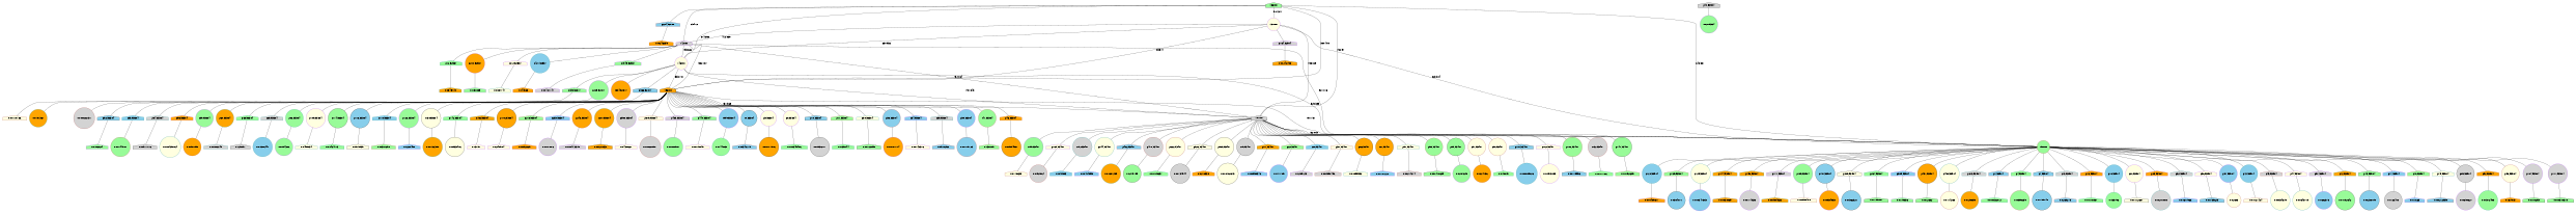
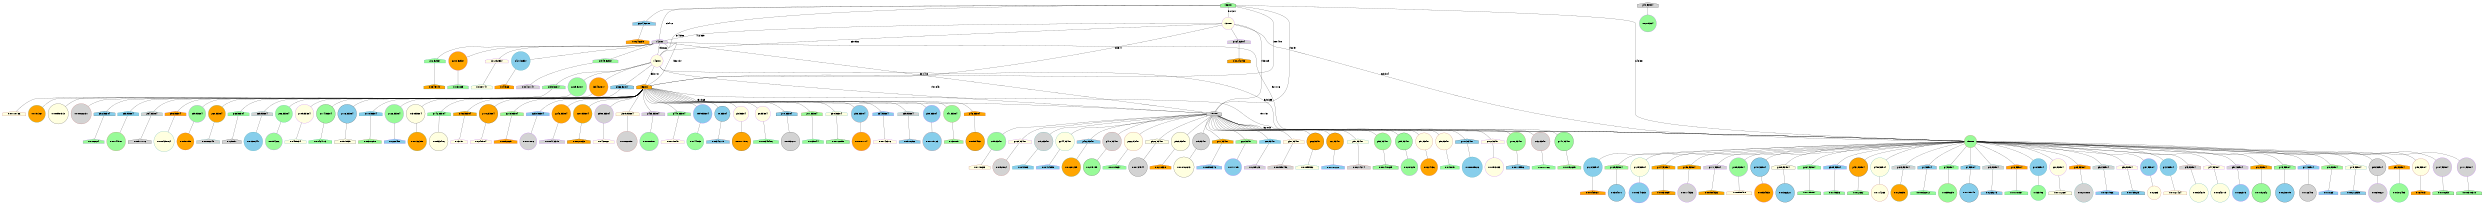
  graph {
    node [color=purple fillcolor=palegreen shape=house style=filled]
    n1 [color=brown fillcolor=skyblue label=0.00346115]
    "p0,53384" [color=black fillcolor=skyblue shape=circle]
    n3 [color=teal label=0.000832072]
    "p1,53504" [color=brown fillcolor=skyblue]
    n5 [color=black fillcolor=orange label=0.00111576 shape=circle]
    "p3,53384" [fillcolor=lightyellow shape=circle]
    n7 [color=brown label=0.00559239 shape=circle]
    "p4,53504" [color=teal]
    n9 [color=black fillcolor=skyblue label=0.00159048 shape=circle]
    "p7,53504" [color=black fillcolor=skyblue]
    n11 [color=teal label=0.000349406]
    "p8,53384" [fillcolor=lightyellow shape=circle]
    n13 [color=black fillcolor=lightgrey label=0.00536711 shape=circle]
    "p10,53384" [color=black fillcolor=skyblue]
    n15 [color=teal label=0.0135044]
    "p11,53384" [color=brown]
    n17 [color=teal fillcolor=orange label=0.0345719]
    "p12,52537" [color=teal]
    n19 [color=brown fillcolor=skyblue label=0.0269275]
    "p13,53504" [color=teal fillcolor=lightgrey]
    n21 [color=black fillcolor=lightyellow label=0.000760673 shape=circle]
    "p15,53481" [color=black fillcolor=lightgrey shape=circle]
    n23 [color=teal label=0.00178837]
    "p16,53504" [fillcolor=orange]
    n25 [fillcolor=skyblue label=0.000958346]
    "p17,53481" [color=teal fillcolor=orange]
    n27 [color=teal label=0.035796 shape=circle]
    "p18,53504" [color=teal fillcolor=skyblue shape=circle]
    n29 [color=black fillcolor=lightyellow label=0.00112687]
    "p20,53504" [fillcolor=lightyellow shape=circle]
    n31 [fillcolor=skyblue label=0.0171705 shape=circle]
    "p22,53481" [color=brown]
    n33 [color=teal fillcolor=lightgrey label=0.00201088 shape=circle]
    "p23,53504" [fillcolor=orange]
    n35 [fillcolor=lightgrey label=0.0289123]
    "p28,53481" [color=teal fillcolor=skyblue]
    n37 [color=black label=0.00702855]
    "p30,53384" [color=teal fillcolor=lightyellow]
    n39 [color=brown fillcolor=lightgrey label=0.000550496]
    "p31,53481" [color=brown fillcolor=lightyellow]
    n41 [fillcolor=skyblue label=0.00677966]
    "p32,53504" [color=teal fillcolor=lightgrey]
    n43 [fillcolor=orange label=0.00781714 shape=circle]
    "p33,53384" [color=brown fillcolor=skyblue shape=circle]
    n45 [fillcolor=lightyellow label=0.00142376]
    "p34,53384" [fillcolor=skyblue]
    n47 [color=brown fillcolor=skyblue label=0.0510252]
    "p35,53384" [color=teal fillcolor=lightgrey]
    n49 [color=black fillcolor=skyblue label=0.00759625]
    "p36,53504" [fillcolor=lightyellow]
    n51 [color=brown fillcolor=lightyellow label=0.02683 shape=circle]
    "p37,53504" [fillcolor=skyblue shape=circle]
    n53 [color=brown fillcolor=skyblue label=0.00119723 shape=circle]
    "p39,53384" [fillcolor=skyblue shape=circle]
    n55 [label=0.0219334 shape=circle]
    "p40,53504" [color=black fillcolor=lightgrey]
    n57 [color=brown label=0.138089]
    "p41,53384" [color=brown shape=circle]
    n59 [color=brown fillcolor=lightyellow label=0.00121424]
    "p42,53504" [color=teal fillcolor=skyblue shape=circle]
    n61 [color=teal fillcolor=lightyellow label=0.00834619 shape=circle]
    "p43,53504" [color=brown fillcolor=lightgrey]
    n63 [color=teal fillcolor=lightyellow label=0.00643719 shape=circle]
    "p44,53504" [fillcolor=lightyellow]
    n65 [color=black fillcolor=orange label=0.00594537 shape=circle]
    "p46,53384" [color=brown fillcolor=orange]
    n67 [label=0.0002824]
    "p52,53384" [color=black fillcolor=skyblue]
    n69 [color=brown label=0.00144801 shape=circle]
    "p53,53384" [color=teal fillcolor=skyblue]
    n71 [color=black fillcolor=lightgrey label=0.00511116]
    "p54,53384" [color=teal fillcolor=lightgrey]
    n73 [color=teal fillcolor=lightyellow label=0.000425164 shape=circle]
    "p56,53384" [fillcolor=orange]
    n75 [fillcolor=skyblue label=0.0682375 shape=circle]
    "p57,53504" [fillcolor=lightgrey]
    n77 [color=brown fillcolor=orange label=0.0057195 shape=circle]
    "p59,53384" [shape=circle]
    n79 [color=teal fillcolor=lightgrey label=0.00886049]
    "p60,53384" [color=teal fillcolor=orange shape=circle]
    n81 [color=black fillcolor=lightgrey label=0.129057]
    "p63,53384" [color=teal]
    n83 [color=teal fillcolor=skyblue label=0.00386441 shape=circle]
    "p65,53384" [color=teal fillcolor=lightgrey]
    n85 [color=teal fillcolor=lightyellow label=0.00899932]
    "p66,53481" [color=black fillcolor=orange shape=circle]
    n87 [fillcolor=skyblue label=0.00101222]
    "p67,53481" [color=black fillcolor=orange shape=circle]
    n89 [color=black label=0.00192642 shape=circle]
    "p72,53504" [color=teal fillcolor=orange]
    n91 [color=black fillcolor=skyblue label=0.00238709 shape=circle]
    "p73,53504" [color=black]
    n93 [color=black fillcolor=lightgrey label=0.0726408 shape=circle]
    "p77,53504" [fillcolor=skyblue]
    n95 [fillcolor=skyblue label=0.011663]
    "p78,53504" [color=brown]
    n97 [color=brown fillcolor=skyblue label=0.000212935]
    "p79,53504" [color=teal fillcolor=lightyellow]
    n99 [label=0.0054326 shape=circle]
    "p86,53384" [color=teal shape=circle]
    n101 [fillcolor=lightgrey label=0.00690627 shape=circle]
    "p89,53504" [color=black fillcolor=lightgrey shape=circle]
    n103 [color=brown fillcolor=lightgrey label=0.00214274]
    "p91,53481" [color=teal fillcolor=lightyellow]
    n105 [color=teal label=0.00372455 shape=circle]
    "p92,53504" [color=brown fillcolor=orange]
    n107 [color=black label=0.000418629]
    "p93,53481" [color=brown shape=circle]
    n109 [label=0.0287225 shape=circle]
    "p95,53481" [color=black shape=circle]
    n111 [color=brown fillcolor=orange label=0.167913]
    "p96,53504" [color=brown fillcolor=lightyellow shape=circle]
    n113 [color=brown fillcolor=orange label=0.0224136 shape=circle]
    "p97,53481" [color=brown fillcolor=lightyellow shape=circle]
    n115 [color=teal label=0.015015]
    "p98,53481" [color=brown fillcolor=lightyellow shape=circle]
    n117 [color=teal fillcolor=skyblue label=0.000885026 shape=circle]
    "p101,53481" [color=black fillcolor=skyblue]
    n119 [fillcolor=lightyellow label=0.00513033 shape=circle]
    "p102,53481" [fillcolor=lightyellow]
    n121 [color=black label=0.0108293]
    "p104,53504" [fillcolor=lightgrey shape=circle]
    n123 [color=teal fillcolor=lightyellow label=0.0455034]
    "p105,53384" [fillcolor=lightyellow shape=circle]
    n125 [color=black fillcolor=skyblue label=0.00119956]
    "p106,53481" [color=brown shape=circle]
    n127 [color=black label=0.000500318]
    "p111,53504" [fillcolor=lightgrey shape=circle]
    n129 [color=teal label=0.00424773]
    "p114,53384" [color=black shape=circle]
    n131 [color=black fillcolor=lightyellow label=0.0579939]
    "p116,53384" [color=black fillcolor=skyblue shape=circle]
    n133 [color=brown label=0.00301258]
    "p118,53384" [color=teal fillcolor=skyblue]
    n135 [fillcolor=orange label=0.000489611]
    "p122,53504" [color=teal fillcolor=skyblue shape=circle]
    n137 [color=black fillcolor=skyblue label=0.0384871 shape=circle]
    "p125,53504" [color=brown]
    n139 [fillcolor=skyblue label=0.0228458]
    "p126,53384" [shape=circle]
    n141 [fillcolor=skyblue label=0.000347383 shape=circle]
    "p129,53504" [color=teal fillcolor=lightyellow shape=circle]
    n143 [color=teal label=0.00101766]
    "p132,53481" [color=brown fillcolor=lightgrey shape=circle]
    n145 [color=brown fillcolor=lightyellow label=0.00110736]
    "p135,52817"
    n147 [color=teal fillcolor=orange label=0.00132398 shape=circle]
    "p138,53384" [color=black fillcolor=lightyellow shape=circle]
    n149 [color=brown label=0.00192625]
    "p141,53481" [color=black shape=circle]
    n151 [color=black fillcolor=lightyellow label=0.00933476 shape=circle]
    "p142,53384" [color=teal]
    n153 [color=black fillcolor=orange label=0.00038069]
    "p144,53504" [color=teal fillcolor=orange]
    n155 [fillcolor=lightyellow label=0.13797]
    "p152,53384" [color=teal fillcolor=orange]
    n157 [color=brown fillcolor=lightyellow label=0.0178633]
    "p155,53481" [shape=circle]
    n159 [fillcolor=lightgrey label=0.00174633 shape=circle]
    "p156,53504" [color=teal fillcolor=orange]
    n161 [color=black fillcolor=orange label=0.00242758]
    "p164,52504" [fillcolor=lightgrey]
    n163 [color=brown fillcolor=lightgrey label=0.0152864 shape=circle]
    "p169,53481" [fillcolor=lightyellow]
    n165 [color=teal fillcolor=orange label=0.000504632]
    "p171,53504" [fillcolor=lightgrey]
    n167 [fillcolor=lightyellow label=0.0248584]
    "p176,53384" [color=black fillcolor=orange shape=circle]
    n169 [color=brown fillcolor=lightyellow label=0.000955488]
    "p185,53504" [shape=circle]
    n171 [fillcolor=orange label=0.00534933 shape=circle]
    "p191,53504" [color=black fillcolor=skyblue shape=circle]
    n173 [color=teal fillcolor=skyblue label=0.0040583]
    "p192,53481" [color=teal fillcolor=lightgrey shape=circle]
    n175 [label=0.0130885]
    "p200,52537" [fillcolor=orange shape=circle]
    n177 [color=black fillcolor=skyblue label=0.00362321 shape=circle]
    "p209,53504" [color=black fillcolor=lightyellow]
    n179 [color=teal fillcolor=lightyellow label=0.0387747]
    "p212,52537" [fillcolor=lightyellow]
    n181 [fillcolor=orange label=0.00892229]
    "p213,53384" [color=brown]
    n183 [color=brown fillcolor=orange label=0.00246235]
    "p224,52008" [color=brown fillcolor=skyblue]
    n185 [color=teal fillcolor=orange label=0.0191367 shape=circle]
    "p229,52817" [shape=circle]
    n187 [fillcolor=lightgrey label=0.0107006 shape=circle]
    "p233,53384" [fillcolor=skyblue]
    n189 [fillcolor=skyblue label=0.00404855]
    "p244,53481" [color=teal fillcolor=lightyellow shape=circle]
    n191 [fillcolor=lightgrey label=0.000473319]
    "p246,53384" [color=brown fillcolor=orange shape=circle]
    n193 [color=black label=0.00155857]
    "p264,53504" [color=teal]
    n195 [color=black fillcolor=orange label=0.00021033]
    "p281,53384" [color=teal fillcolor=orange shape=circle]
+   n197 [color=black fillcolor=lightyellow label=0.000557513 shape=circle]
    "p334,52817" [fillcolor=orange shape=circle]
    n199 [fillcolor=lightyellow label=0.0438661]
    "p358,53384" [fillcolor=lightgrey shape=circle]
    n201 [color=brown fillcolor=lightgrey label=0.000682131 shape=circle]
    "p366,52817" [color=black fillcolor=skyblue]
    n203 [color=brown fillcolor=lightgrey label=0.000688981 shape=circle]
    "p375,53384" [color=brown fillcolor=lightyellow]
    n205 [label=0.0119536]
    "p385,53504" [fillcolor=skyblue]
    n207 [color=brown fillcolor=orange label=0.044363]
    "p421,52537" [color=teal fillcolor=skyblue shape=circle]
    n209 [color=black label=0.0012652]
    "p431,53504" [color=black fillcolor=orange shape=circle]
    n211 [label=0.00800987 shape=circle]
    "p435,53384" [fillcolor=lightgrey]
    n213 [fillcolor=lightyellow label=0.00719048]
    "p440,53384"
    n215 [color=brown fillcolor=lightyellow label=0.0114265 shape=circle]
    "p450,53504" [color=teal fillcolor=lightyellow shape=circle]
    n217 [color=teal fillcolor=orange label=0.00687239 shape=circle]
    "p462,53481" [color=brown fillcolor=skyblue]
    n219 [color=black label=0.0279199 shape=circle]
    "p470,53481" [color=brown fillcolor=lightgrey shape=circle]
    n221 [color=teal fillcolor=orange label=0.0125835 shape=circle]
    "p613,53504" [color=teal fillcolor=lightgrey]
    n223 [color=teal label=0.00105637]
    "p622,53481" [color=brown fillcolor=lightyellow shape=circle]
    n225 [color=black fillcolor=lightgrey label=0.00134944 shape=circle]
    "p926,53481" [color=black fillcolor=lightyellow]
    n227 [color=brown fillcolor=orange label=0.0210338]
    "p969,53481" [color=black fillcolor=lightyellow shape=circle]
    n229 [color=teal label=0.0144865 shape=circle]
    "p999,53384" [fillcolor=skyblue shape=circle]
    n231 [fillcolor=lightgrey label=0.00421147]
    "p1949,52537"
    "136_on" [color=black]
    "137_on" [fillcolor=lightyellow shape=circle]
    "142_on" [fillcolor=lightgrey]
    "146_on" [fillcolor=lightyellow shape=circle]
    "156_on" [color=black fillcolor=orange]
    "157_on" [color=black fillcolor=lightgrey]
    "158_on" [color=brown shape=circle]
    "p0,53384" -- n1
    "p1,53504" -- n3
    "p3,53384" -- n5
    "p4,53504" -- n7
    "p7,53504" -- n9
    "p8,53384" -- n11
    "p10,53384" -- n13
    "p11,53384" -- n15
    "p12,52537" -- n17
    "p13,53504" -- n19
    "p15,53481" -- n21
    "p16,53504" -- n23
    "p17,53481" -- n25
    "p18,53504" -- n27
    "p20,53504" -- n29
    "p22,53481" -- n31
    "p23,53504" -- n33
    "p28,53481" -- n35
    "p30,53384" -- n37
    "p31,53481" -- n39
    "p32,53504" -- n41
    "p33,53384" -- n43
    "p34,53384" -- n45
    "p35,53384" -- n47
    "p36,53504" -- n49
    "p37,53504" -- n51
    "p39,53384" -- n53
    "p40,53504" -- n55
    "p41,53384" -- n57
    "p42,53504" -- n59
    "p43,53504" -- n61
    "p44,53504" -- n63
    "p46,53384" -- n65
    "p52,53384" -- n67
    "p53,53384" -- n69
    "p54,53384" -- n71
    "p56,53384" -- n73
    "p57,53504" -- n75
    "p59,53384" -- n77
    "p60,53384" -- n79
    "p63,53384" -- n81
    "p65,53384" -- n83
    "p66,53481" -- n85
    "p67,53481" -- n87
    "p72,53504" -- n89
    "p73,53504" -- n91
    "p77,53504" -- n93
    "p78,53504" -- n95
    "p79,53504" -- n97
    "p86,53384" -- n99
    "p89,53504" -- n101
    "p91,53481" -- n103
    "p92,53504" -- n105
    "p93,53481" -- n107
    "p95,53481" -- n109
    "p96,53504" -- n111
    "p97,53481" -- n113
    "p98,53481" -- n115
    "p101,53481" -- n117
    "p102,53481" -- n119
    "p104,53504" -- n121
    "p105,53384" -- n123
    "p106,53481" -- n125
    "p111,53504" -- n127
    "p114,53384" -- n129
    "p116,53384" -- n131
    "p118,53384" -- n133
    "p122,53504" -- n135
    "p125,53504" -- n137
    "p126,53384" -- n139
    "p129,53504" -- n141
    "p132,53481" -- n143
    "p135,52817" -- n145
    "p138,53384" -- n147
    "p141,53481" -- n149
    "p142,53384" -- n151
    "p144,53504" -- n153
    "p152,53384" -- n155
    "p155,53481" -- n157
    "p156,53504" -- n159
    "p164,52504" -- n161
    "p169,53481" -- n163
    "p171,53504" -- n165
    "p176,53384" -- n167
    "p185,53504" -- n169
    "p191,53504" -- n171
    "p192,53481" -- n173
    "p200,52537" -- n175
    "p209,53504" -- n177
    "p212,52537" -- n179
    "p213,53384" -- n181
    "p224,52008" -- n183
    "p229,52817" -- n185
    "p233,53384" -- n187
    "p244,53481" -- n189
    "p246,53384" -- n191
    "p264,53504" -- n193
    "p281,53384" -- n195
+   "p334,52817" -- n197
    "p358,53384" -- n199
    "p366,52817" -- n201
    "p375,53384" -- n203
    "p385,53504" -- n205
    "p421,52537" -- n207
    "p431,53504" -- n209
    "p435,53384" -- n211
    "p440,53384" -- n213
    "p450,53504" -- n215
    "p462,53481" -- n217
    "p470,53481" -- n219
    "p613,53504" -- n221
    "p622,53481" -- n223
    "p926,53481" -- n225
    "p969,53481" -- n227
    "p999,53384" -- n229
    "p1949,52537" -- n231
    "136_on" -- "p224,52008"
    "136_on" -- "137_on" [label=507.377]
    "136_on" -- "142_on" [label=654.12]
    "136_on" -- "146_on" [label=374.358]
    "136_on" -- "156_on" [label=380.408]
    "136_on" -- "157_on" [label=752.97]
    "136_on" -- "158_on" [label=648.381]
    "137_on" -- "p164,52504"
    "137_on" -- "142_on" [label=412.839]
    "137_on" -- "146_on" [label=630.532]
    "137_on" -- "156_on" [label=335.77]
    "137_on" -- "157_on" [label=753.029]
    "137_on" -- "158_on" [label=823.304]
    "142_on" -- "p12,52537"
    "142_on" -- "p200,52537"
    "142_on" -- "p212,52537"
    "142_on" -- "p421,52537"
    "142_on" -- "p1949,52537"
    "142_on" -- "146_on" [label=753.662]
    "142_on" -- "156_on" [label=532.137]
-   "142_on" -- "157_on" [label=752.064]
+   "142_on" -- "157_on" [label=380.408]
    "142_on" -- "158_on" [label=921.016]
    "146_on" -- "p135,52817"
    "146_on" -- "p229,52817"
    "146_on" -- "p334,52817"
    "146_on" -- "p366,52817"
    "146_on" -- "156_on" [label=533.701]
    "146_on" -- "157_on" [label=751.843]
    "146_on" -- "158_on" [label=529.399]
    "156_on" -- "p0,53384"
    "156_on" -- "p3,53384"
    "156_on" -- "p8,53384"
    "156_on" -- "p10,53384"
    "156_on" -- "p11,53384"
    "156_on" -- "p30,53384"
    "156_on" -- "p33,53384"
    "156_on" -- "p34,53384"
    "156_on" -- "p35,53384"
    "156_on" -- "p39,53384"
    "156_on" -- "p41,53384"
    "156_on" -- "p46,53384"
    "156_on" -- "p52,53384"
    "156_on" -- "p53,53384"
    "156_on" -- "p54,53384"
    "156_on" -- "p56,53384"
    "156_on" -- "p59,53384"
    "156_on" -- "p60,53384"
    "156_on" -- "p63,53384"
    "156_on" -- "p65,53384"
    "156_on" -- "p86,53384"
    "156_on" -- "p105,53384"
    "156_on" -- "p114,53384"
    "156_on" -- "p116,53384"
    "156_on" -- "p118,53384"
    "156_on" -- "p126,53384"
    "156_on" -- "p138,53384"
    "156_on" -- "p142,53384"
    "156_on" -- "p152,53384"
    "156_on" -- "p176,53384"
    "156_on" -- "p213,53384"
    "156_on" -- "p233,53384"
    "156_on" -- "p246,53384"
    "156_on" -- "p281,53384"
    "156_on" -- "p358,53384"
    "156_on" -- "p375,53384"
    "156_on" -- "p435,53384"
    "156_on" -- "p440,53384"
    "156_on" -- "p999,53384"
    "156_on" -- "157_on" [label=751.969]
    "156_on" -- "158_on" [label=751.731]
    "157_on" -- "p15,53481"
    "157_on" -- "p17,53481"
    "157_on" -- "p22,53481"
    "157_on" -- "p28,53481"
    "157_on" -- "p31,53481"
    "157_on" -- "p66,53481"
    "157_on" -- "p67,53481"
    "157_on" -- "p91,53481"
    "157_on" -- "p93,53481"
    "157_on" -- "p95,53481"
    "157_on" -- "p97,53481"
    "157_on" -- "p98,53481"
    "157_on" -- "p101,53481"
    "157_on" -- "p102,53481"
    "157_on" -- "p106,53481"
    "157_on" -- "p132,53481"
    "157_on" -- "p141,53481"
    "157_on" -- "p155,53481"
    "157_on" -- "p169,53481"
    "157_on" -- "p192,53481"
    "157_on" -- "p244,53481"
    "157_on" -- "p462,53481"
    "157_on" -- "p470,53481"
    "157_on" -- "p622,53481"
    "157_on" -- "p926,53481"
    "157_on" -- "p969,53481"
    "157_on" -- "158_on" [label=752.003]
    "158_on" -- "p1,53504"
    "158_on" -- "p4,53504"
    "158_on" -- "p7,53504"
    "158_on" -- "p13,53504"
    "158_on" -- "p16,53504"
    "158_on" -- "p18,53504"
    "158_on" -- "p20,53504"
    "158_on" -- "p23,53504"
    "158_on" -- "p32,53504"
    "158_on" -- "p36,53504"
    "158_on" -- "p37,53504"
    "158_on" -- "p42,53504"
    "158_on" -- "p43,53504"
    "158_on" -- "p44,53504"
    "158_on" -- "p57,53504"
    "158_on" -- "p72,53504"
    "158_on" -- "p73,53504"
    "158_on" -- "p77,53504"
    "158_on" -- "p78,53504"
    "158_on" -- "p79,53504"
    "158_on" -- "p89,53504"
    "158_on" -- "p92,53504"
    "158_on" -- "p96,53504"
    "158_on" -- "p104,53504"
    "158_on" -- "p111,53504"
    "158_on" -- "p122,53504"
    "158_on" -- "p125,53504"
    "158_on" -- "p129,53504"
    "158_on" -- "p144,53504"
    "158_on" -- "p156,53504"
    "158_on" -- "p171,53504"
    "158_on" -- "p185,53504"
    "158_on" -- "p191,53504"
    "158_on" -- "p209,53504"
    "158_on" -- "p264,53504"
    "158_on" -- "p385,53504"
    "158_on" -- "p431,53504"
    "158_on" -- "p450,53504"
    "158_on" -- "p613,53504"
  }
